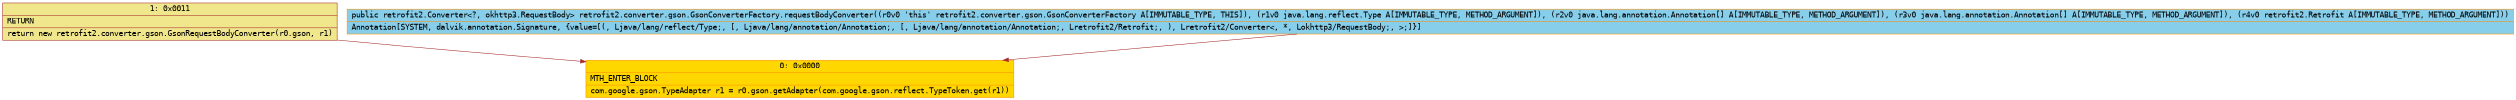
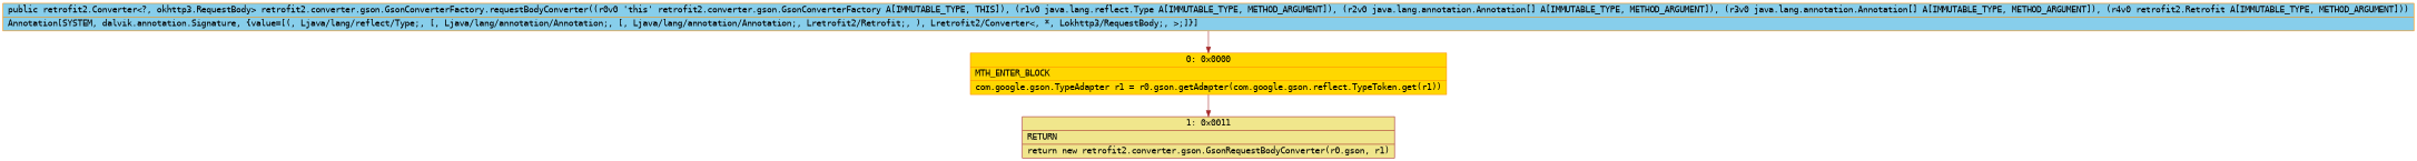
  digraph {
    fontname="DejaVu Sans Mono"
    node [shape=record style=filled color=darkorange fontname="DejaVu Sans Mono"]
    edge [color=brown fontname="DejaVu Sans Mono"]
    n1 [label="{0\:\ 0x0000|MTH_ENTER_BLOCK\l|com.google.gson.TypeAdapter r1 = r0.gson.getAdapter(com.google.gson.reflect.TypeToken.get(r1))\l}" fillcolor=gold]
    n2 [label="{1\:\ 0x0011|RETURN\l|return new retrofit2.converter.gson.GsonRequestBodyConverter(r0.gson, r1)\l}" fillcolor=khaki color=brown]
    n3 [label="{public retrofit2.Converter\<?, okhttp3.RequestBody\> retrofit2.converter.gson.GsonConverterFactory.requestBodyConverter((r0v0 'this' retrofit2.converter.gson.GsonConverterFactory A[IMMUTABLE_TYPE, THIS]), (r1v0 java.lang.reflect.Type A[IMMUTABLE_TYPE, METHOD_ARGUMENT]), (r2v0 java.lang.annotation.Annotation[] A[IMMUTABLE_TYPE, METHOD_ARGUMENT]), (r3v0 java.lang.annotation.Annotation[] A[IMMUTABLE_TYPE, METHOD_ARGUMENT]), (r4v0 retrofit2.Retrofit A[IMMUTABLE_TYPE, METHOD_ARGUMENT]))  | Annotation[SYSTEM, dalvik.annotation.Signature, \{value=[(, Ljava\/lang\/reflect\/Type;, [, Ljava\/lang\/annotation\/Annotation;, [, Ljava\/lang\/annotation\/Annotation;, Lretrofit2\/Retrofit;, ), Lretrofit2\/Converter\<, *, Lokhttp3\/RequestBody;, \>;]\}]\l}" fillcolor=skyblue]
-   n2 -> n1
+   n1 -> n2
    n3 -> n1
  }
